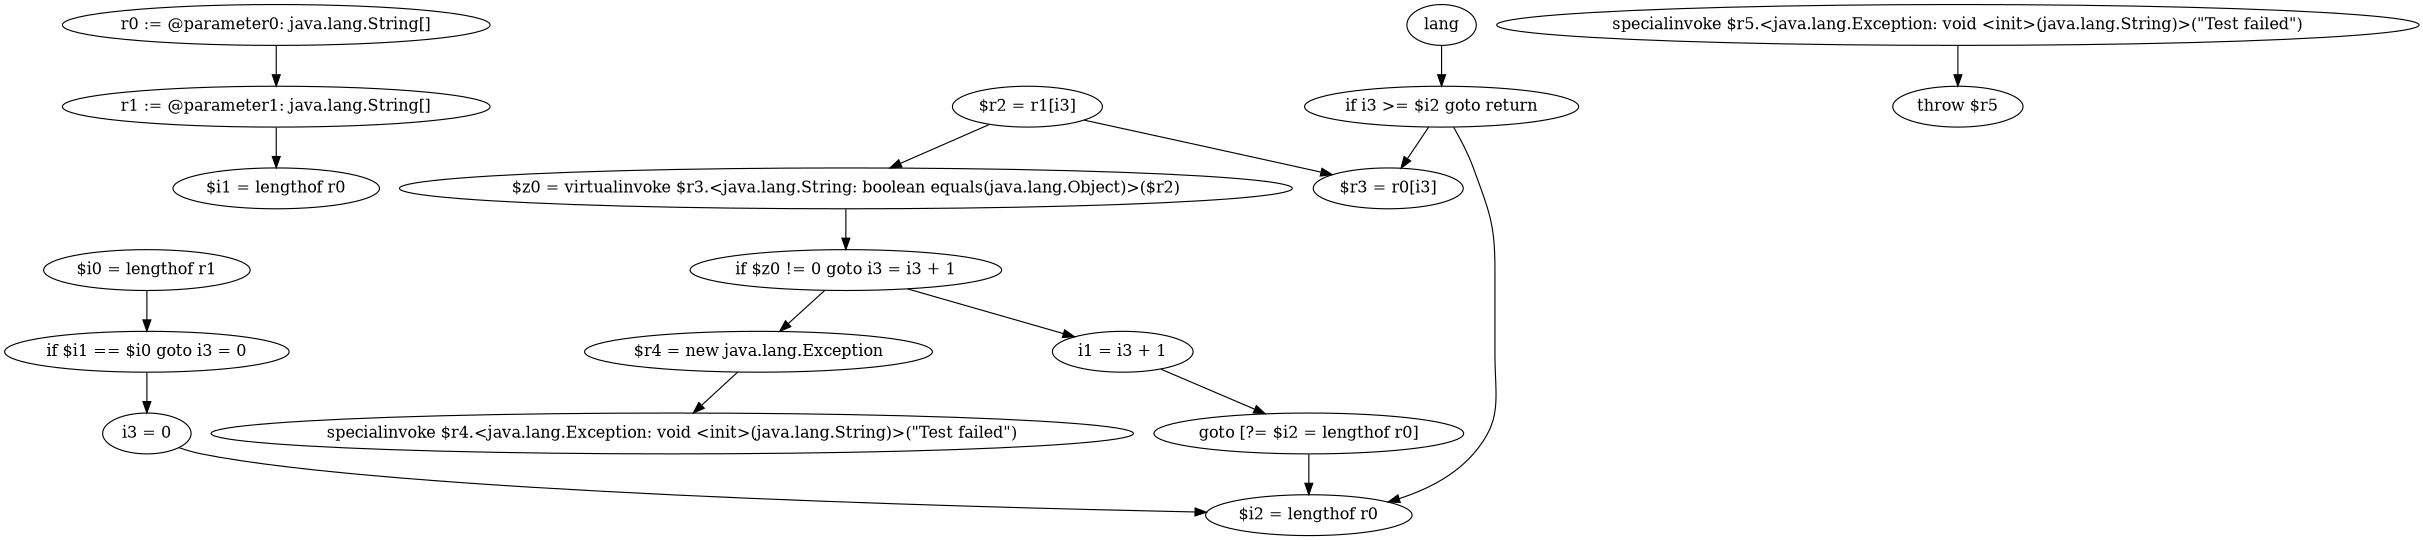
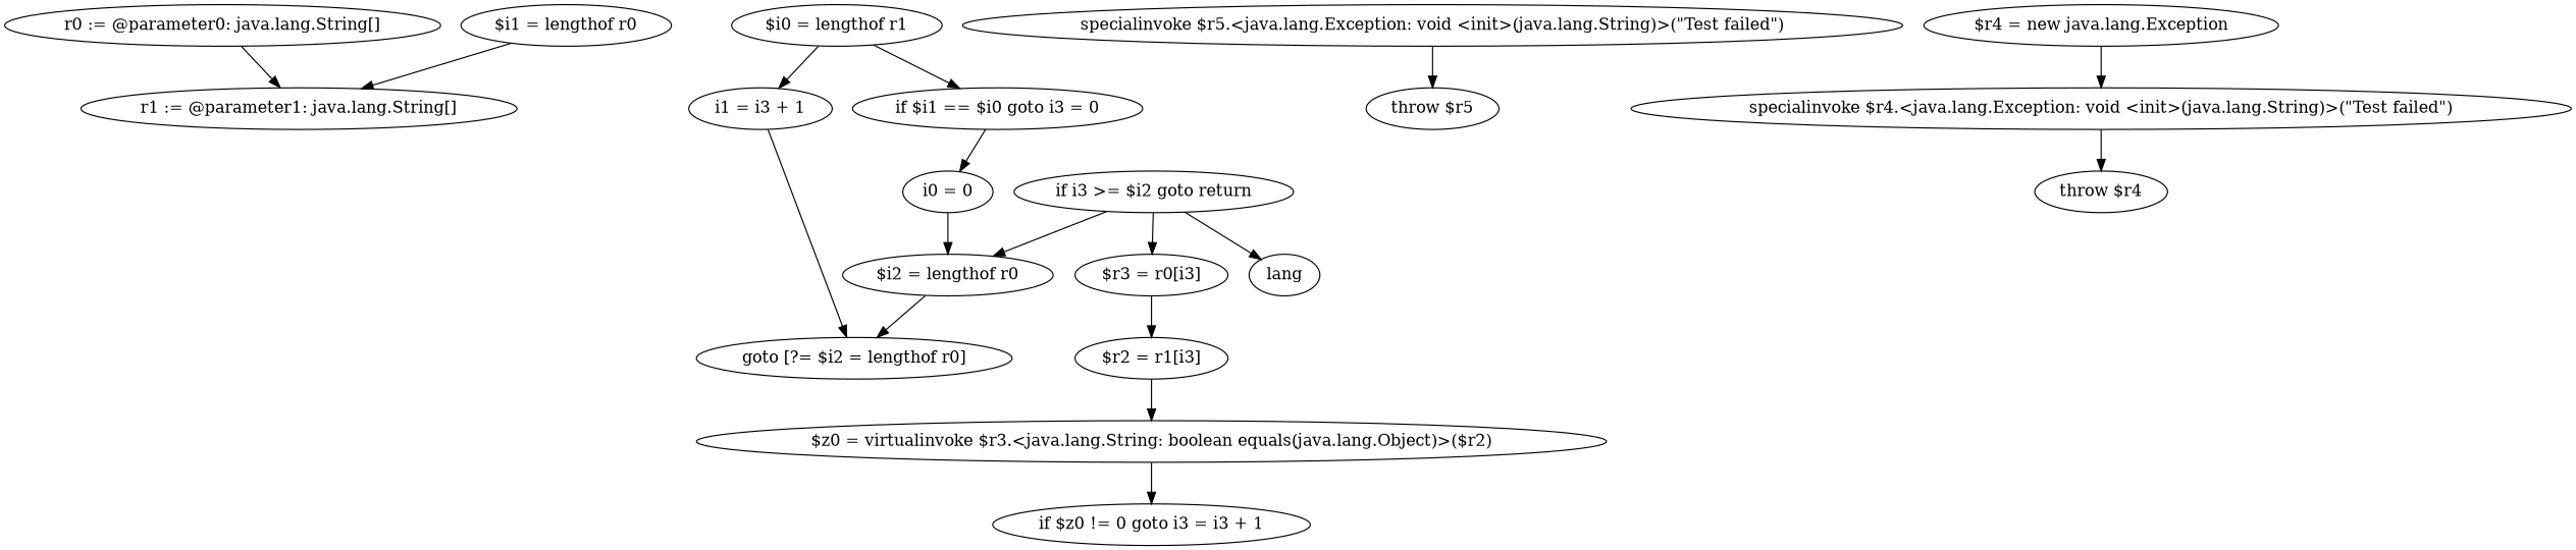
  digraph {
    fontname="DejaVu Serif"
    node [fontname="DejaVu Serif"]
    edge [fontname="DejaVu Serif"]
    "r0 := @parameter0: java.lang.String[]"
    "r1 := @parameter1: java.lang.String[]"
    "$i1 = lengthof r0"
    "$i0 = lengthof r1"
    "if $i1 == $i0 goto i3 = 0"
-   "i3 = 0"
+   "i3 = 0" [label="i0 = 0"]
    "$i2 = lengthof r0"
    "specialinvoke $r5.<java.lang.Exception: void <init>(java.lang.String)>(\"Test failed\")"
    "throw $r5"
    "if i3 >= $i2 goto return"
    "$r3 = r0[i3]"
    n12 [label=lang]
    "$r2 = r1[i3]"
    "$z0 = virtualinvoke $r3.<java.lang.String: boolean equals(java.lang.Object)>($r2)"
    "if $z0 != 0 goto i3 = i3 + 1"
    "$r4 = new java.lang.Exception"
    n17 [label="i1 = i3 + 1"]
    "specialinvoke $r4.<java.lang.Exception: void <init>(java.lang.String)>(\"Test failed\")"
    "goto [?= $i2 = lengthof r0]"
+   "throw $r4"
    "r0 := @parameter0: java.lang.String[]" -> "r1 := @parameter1: java.lang.String[]"
-   "r1 := @parameter1: java.lang.String[]" -> "$i1 = lengthof r0"
+   "$i1 = lengthof r0" -> "r1 := @parameter1: java.lang.String[]"
    "$i0 = lengthof r1" -> "if $i1 == $i0 goto i3 = 0"
    "if $i1 == $i0 goto i3 = 0" -> "i3 = 0"
    "i3 = 0" -> "$i2 = lengthof r0"
    "specialinvoke $r5.<java.lang.Exception: void <init>(java.lang.String)>(\"Test failed\")" -> "throw $r5"
    "if i3 >= $i2 goto return" -> "$i2 = lengthof r0"
    "if i3 >= $i2 goto return" -> "$r3 = r0[i3]"
-   n12 -> "if i3 >= $i2 goto return"
-   "$r2 = r1[i3]" -> "$r3 = r0[i3]"
+   "if i3 >= $i2 goto return" -> n12
+   "$r3 = r0[i3]" -> "$r2 = r1[i3]"
    "$r2 = r1[i3]" -> "$z0 = virtualinvoke $r3.<java.lang.String: boolean equals(java.lang.Object)>($r2)"
    "$z0 = virtualinvoke $r3.<java.lang.String: boolean equals(java.lang.Object)>($r2)" -> "if $z0 != 0 goto i3 = i3 + 1"
-   "if $z0 != 0 goto i3 = i3 + 1" -> "$r4 = new java.lang.Exception"
-   "if $z0 != 0 goto i3 = i3 + 1" -> n17
+   "$i0 = lengthof r1" -> n17
    "$r4 = new java.lang.Exception" -> "specialinvoke $r4.<java.lang.Exception: void <init>(java.lang.String)>(\"Test failed\")"
    n17 -> "goto [?= $i2 = lengthof r0]"
-   "goto [?= $i2 = lengthof r0]" -> "$i2 = lengthof r0"
+   "specialinvoke $r4.<java.lang.Exception: void <init>(java.lang.String)>(\"Test failed\")" -> "throw $r4"
+   "$i2 = lengthof r0" -> "goto [?= $i2 = lengthof r0]"
  }
